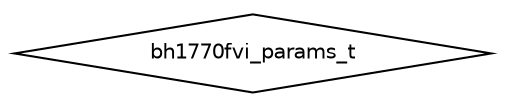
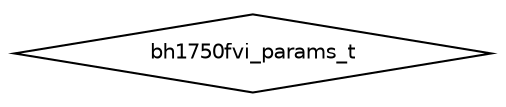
  digraph {
    rankdir=LR
-   n1 [color=black fillcolor=white fontname=Helvetica fontsize=10 height=0.2 label=bh1770fvi_params_t shape=diamond style=filled width=0.4]
+   n1 [color=black fillcolor=white fontname=Helvetica fontsize=10 height=0.2 label=bh1750fvi_params_t shape=diamond style=filled width=0.4]
  }
